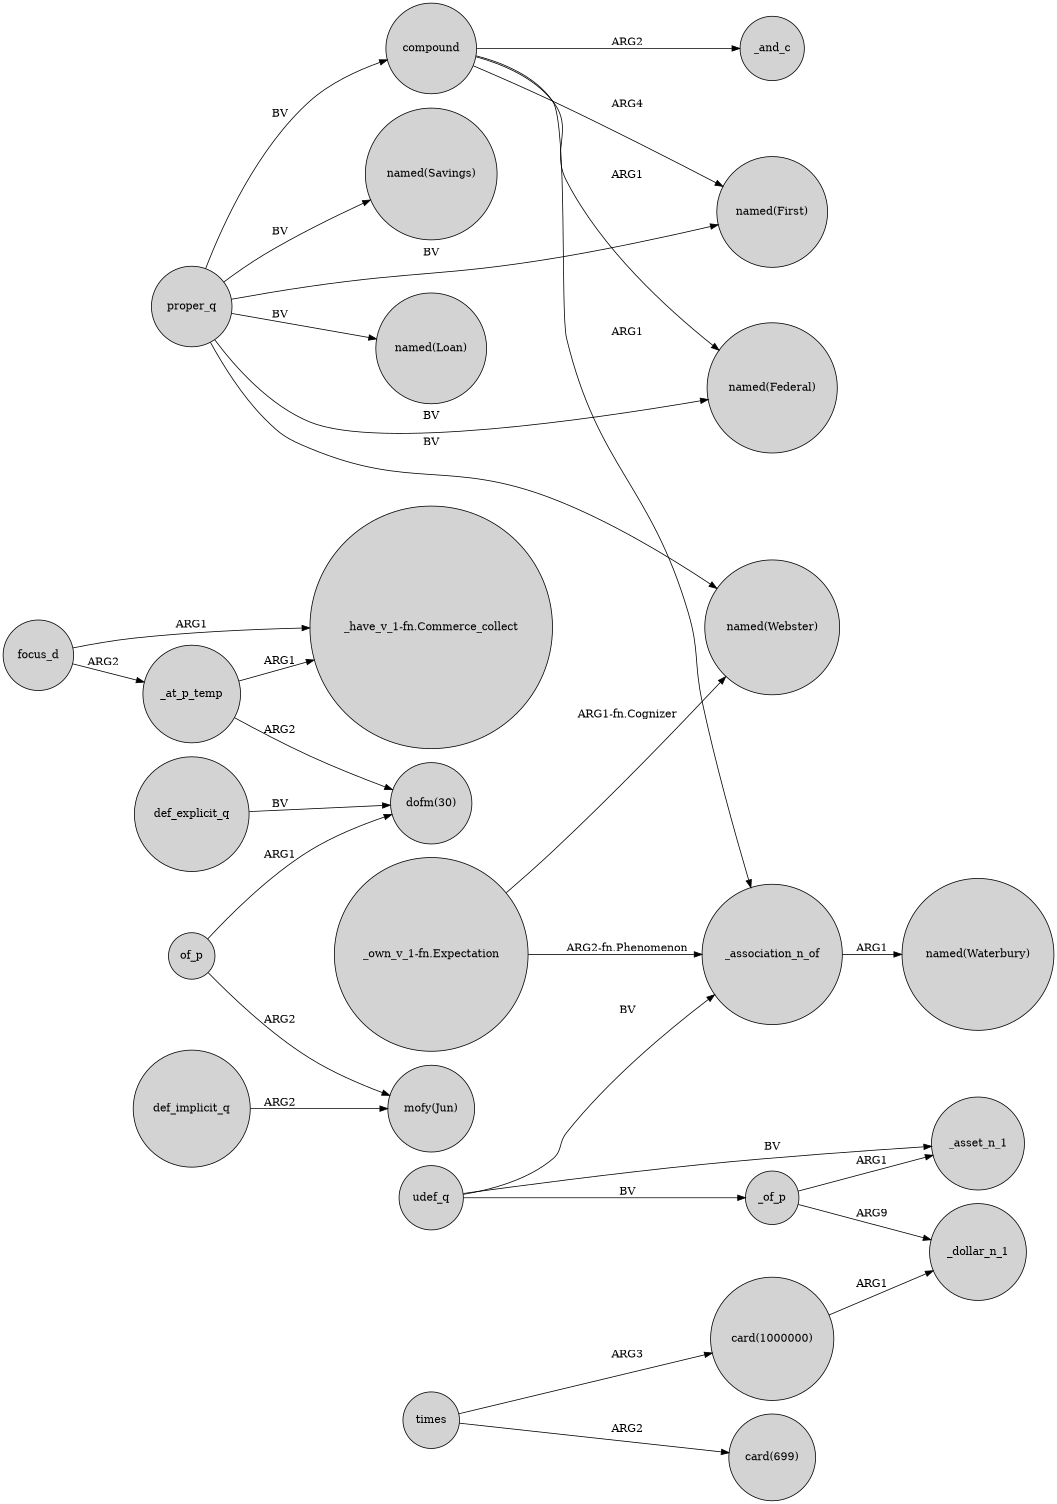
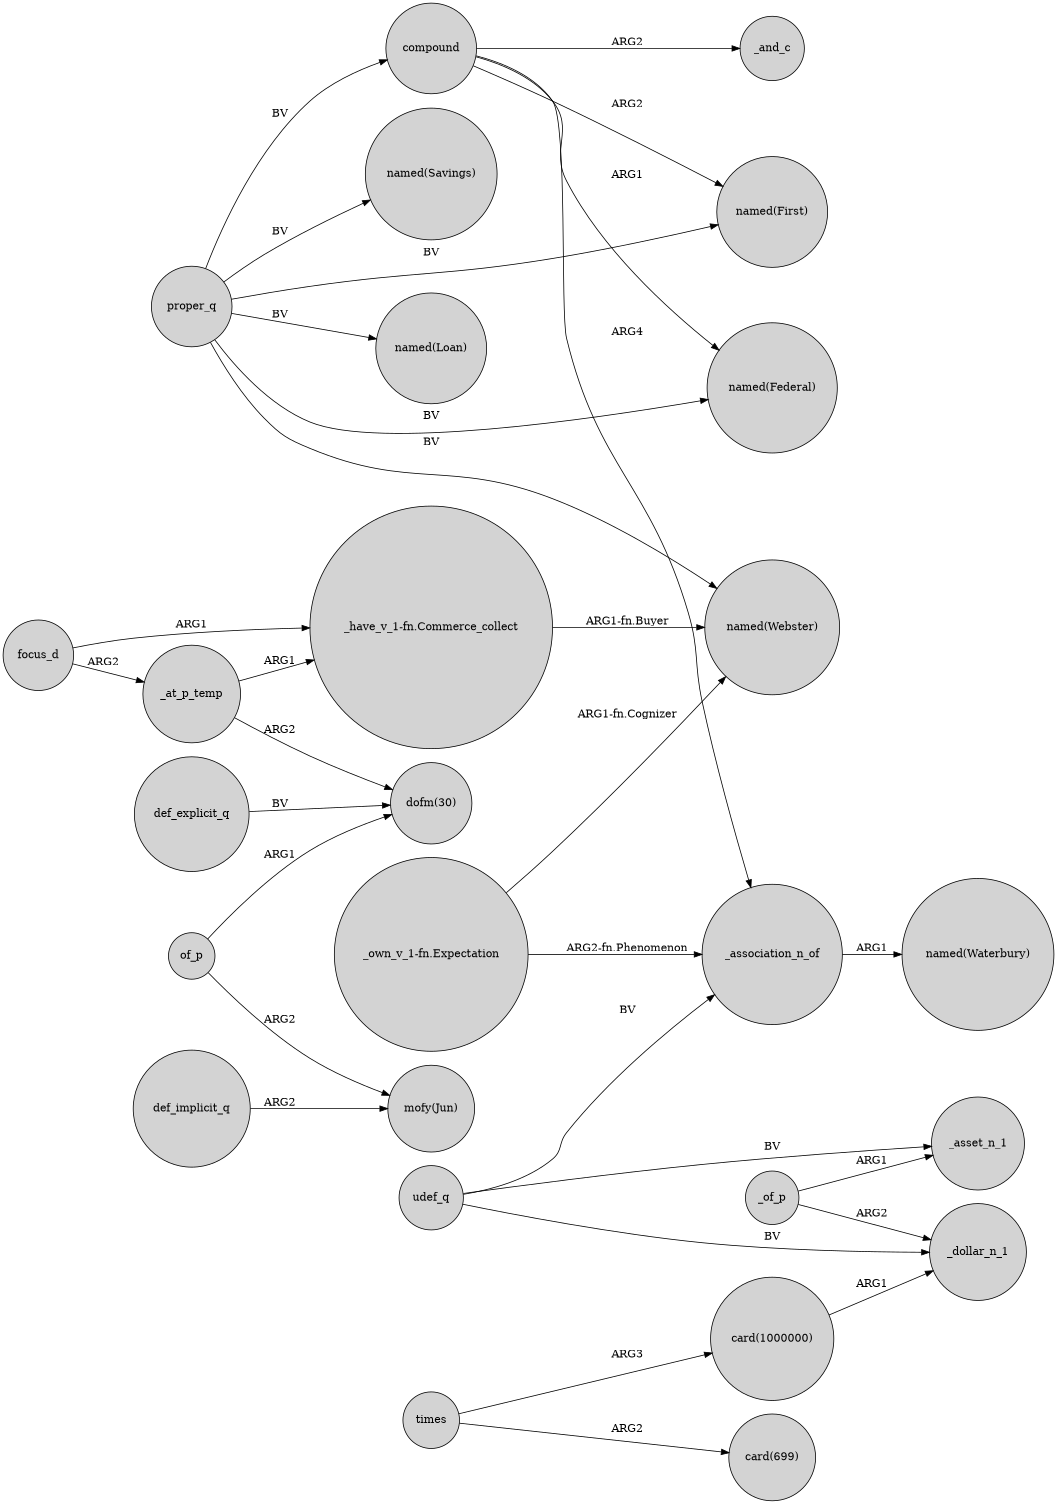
  digraph {
    rankdir=LR
    node [shape=circle style=filled]
    _association_n_of
    "named(Waterbury)"
    proper_q
    "named(Loan)"
    "named(First)"
    "named(Federal)"
    "named(Webster)"
    "named(Savings)"
    compound
    "_have_v_1-fn.Commerce_collect"
    _at_p_temp
    "dofm(30)"
    _of_p
    _asset_n_1
    _dollar_n_1
    times
    "card(1000000)"
    "card(699)"
    def_explicit_q
    udef_q
    _and_c
    def_implicit_q
    "mofy(Jun)"
    "_own_v_1-fn.Expectation"
    focus_d
    of_p
    _association_n_of -> "named(Waterbury)" [label=ARG1]
    proper_q -> "named(Loan)" [label=BV]
    proper_q -> "named(First)" [label=BV]
    proper_q -> "named(Federal)" [label=BV]
    proper_q -> "named(Webster)" [label=BV]
    proper_q -> "named(Savings)" [label=BV]
    proper_q -> compound [label=BV]
-   compound -> _association_n_of [label=ARG1]
-   compound -> "named(First)" [label=ARG4]
+   compound -> _association_n_of [label=ARG4]
+   compound -> "named(First)" [label=ARG2]
    compound -> "named(Federal)" [label=ARG1]
    compound -> _and_c [label=ARG2]
+   "_have_v_1-fn.Commerce_collect" -> "named(Webster)" [label="ARG1-fn.Buyer"]
    _at_p_temp -> "_have_v_1-fn.Commerce_collect" [label=ARG1]
    _at_p_temp -> "dofm(30)" [label=ARG2]
    _of_p -> _asset_n_1 [label=ARG1]
-   _of_p -> _dollar_n_1 [label=ARG9]
+   _of_p -> _dollar_n_1 [label=ARG2]
    times -> "card(1000000)" [label=ARG3]
    times -> "card(699)" [label=ARG2]
    "card(1000000)" -> _dollar_n_1 [label=ARG1]
    def_explicit_q -> "dofm(30)" [label=BV]
    udef_q -> _association_n_of [label=BV]
    udef_q -> _asset_n_1 [label=BV]
-   udef_q -> _of_p [label=BV]
+   udef_q -> _dollar_n_1 [label=BV]
    def_implicit_q -> "mofy(Jun)" [label=ARG2]
    "_own_v_1-fn.Expectation" -> _association_n_of [label="ARG2-fn.Phenomenon"]
    "_own_v_1-fn.Expectation" -> "named(Webster)" [label="ARG1-fn.Cognizer"]
    focus_d -> "_have_v_1-fn.Commerce_collect" [label=ARG1]
    focus_d -> _at_p_temp [label=ARG2]
    of_p -> "dofm(30)" [label=ARG1]
    of_p -> "mofy(Jun)" [label=ARG2]
  }
